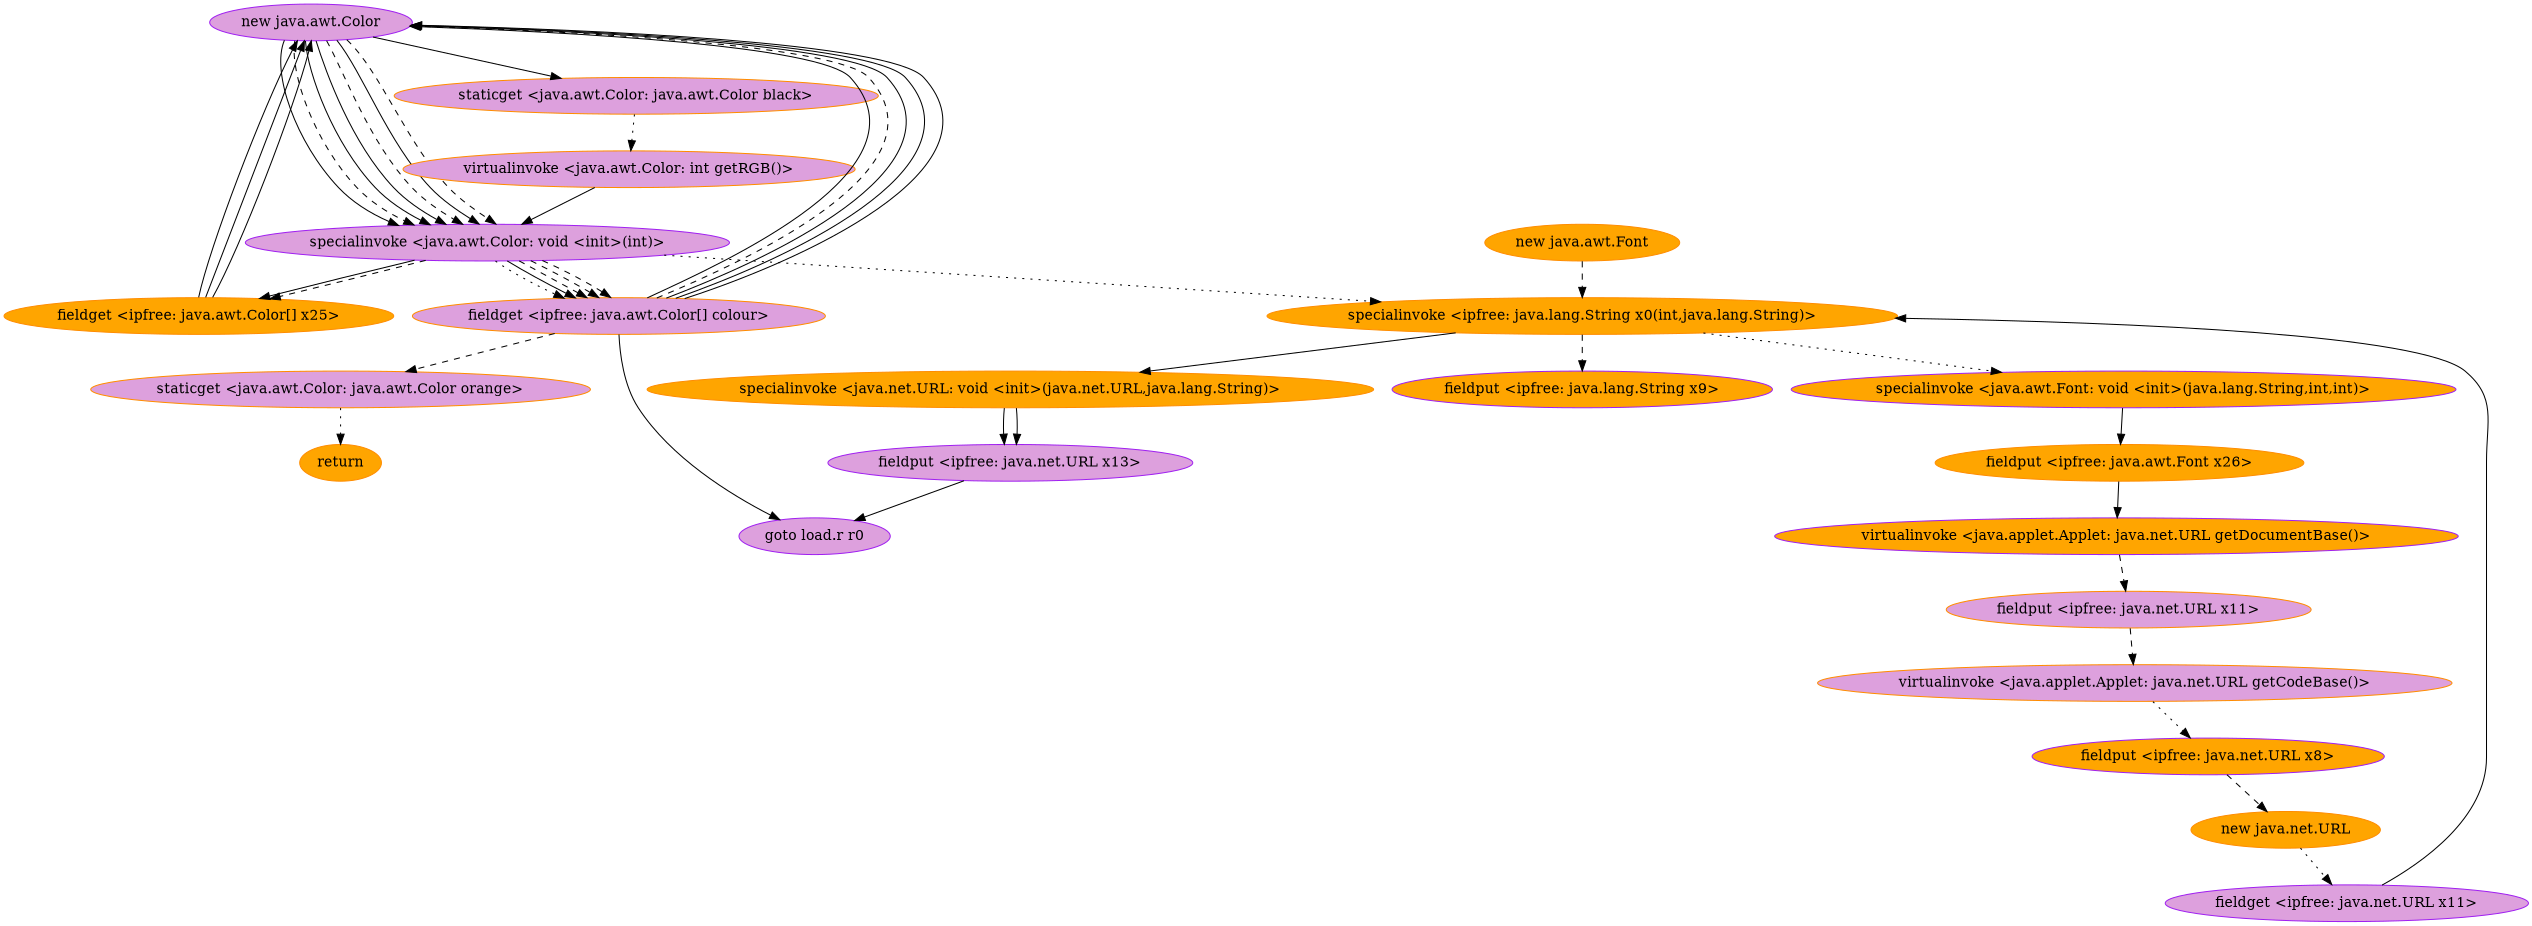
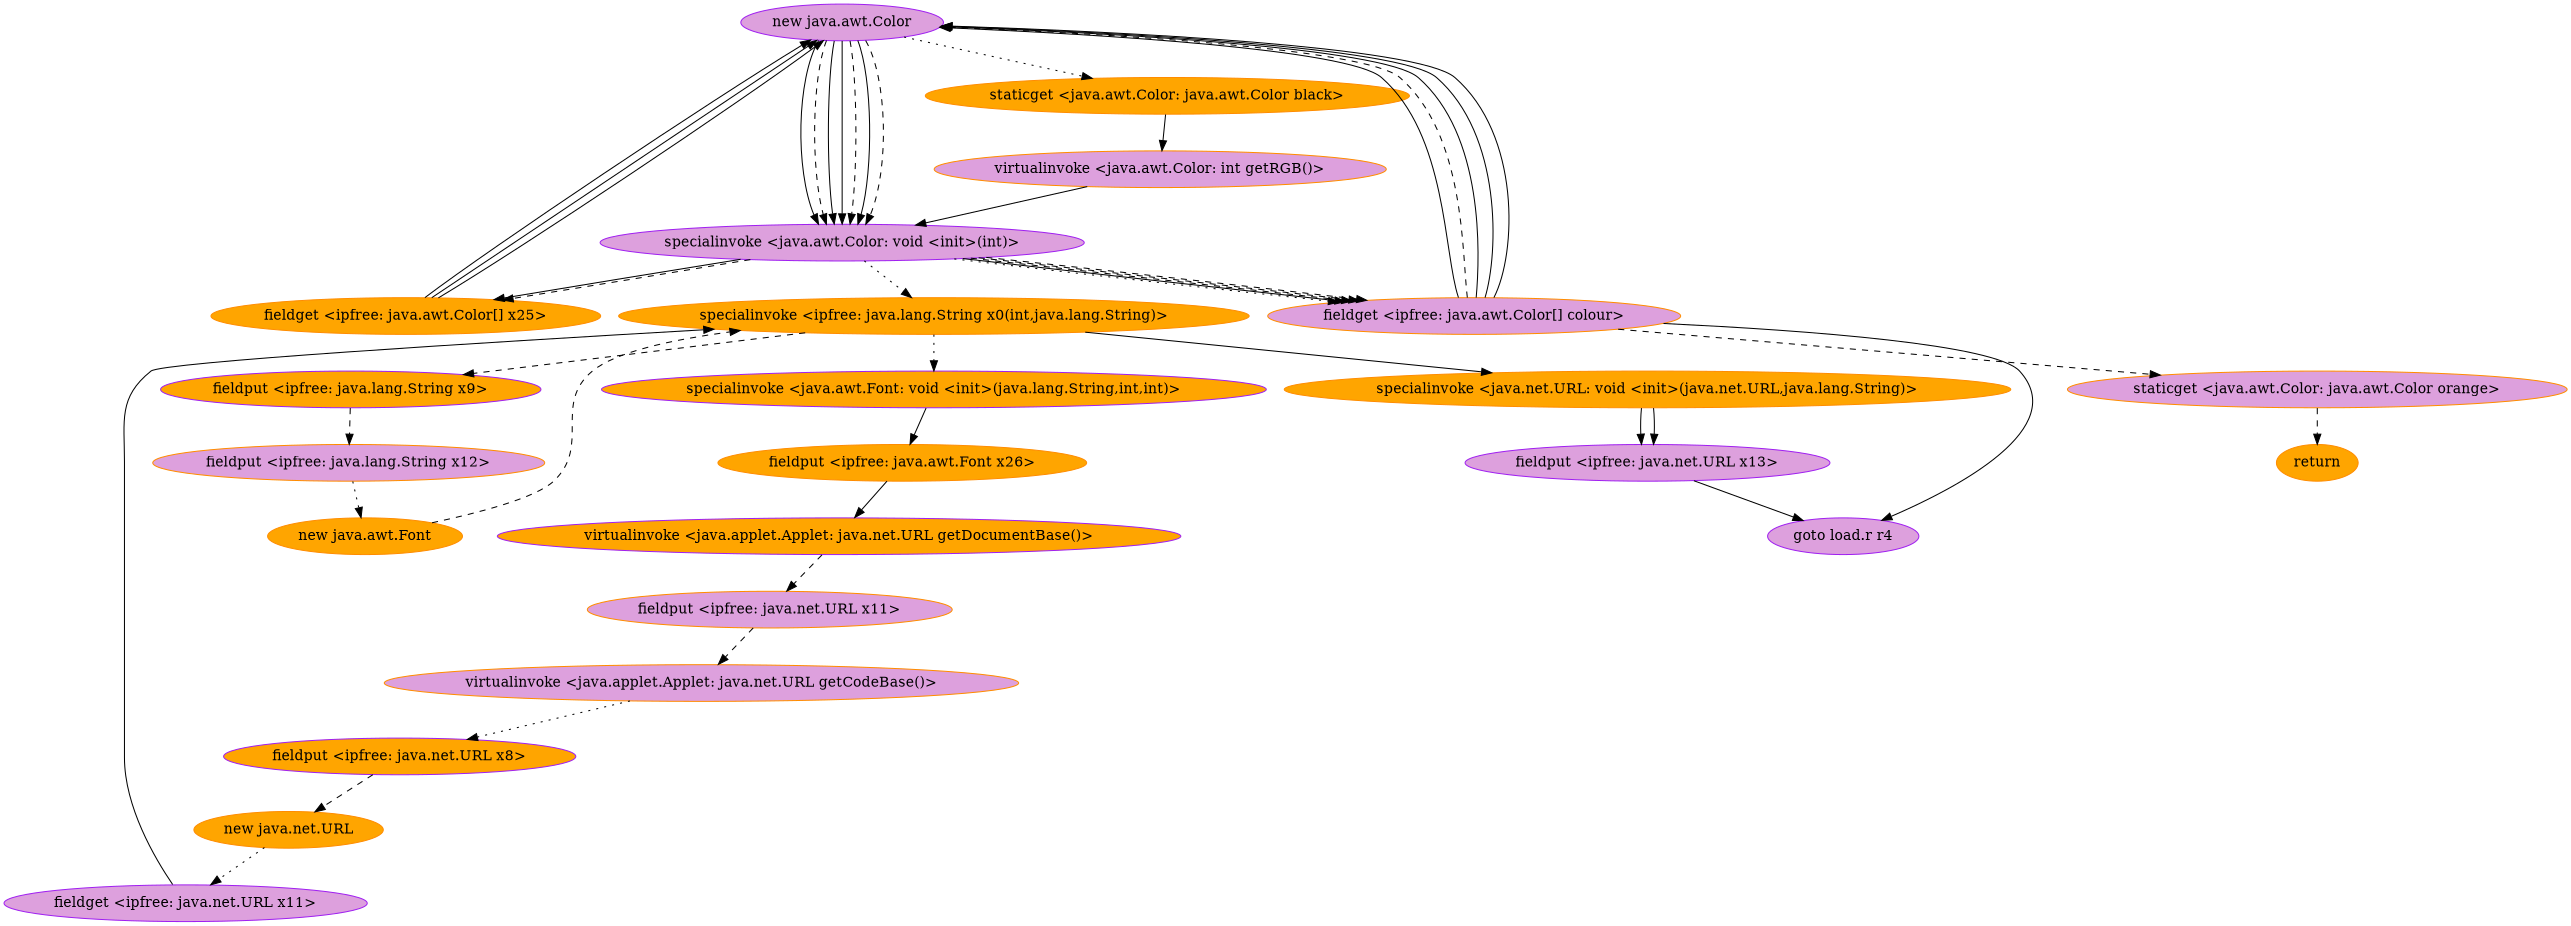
  digraph {
    node [color=darkorange fillcolor=orange style=filled]
    edge [style=solid]
    "new java.awt.Color" [color=purple fillcolor=plum]
    "fieldget <ipfree: java.awt.Color[] x25>"
    "specialinvoke <java.awt.Color: void <init>(int)>" [color=purple fillcolor=plum]
-   "staticget <java.awt.Color: java.awt.Color black>" [fillcolor=plum]
+   "staticget <java.awt.Color: java.awt.Color black>"
    "fieldget <ipfree: java.awt.Color[] colour>" [fillcolor=plum]
    "specialinvoke <ipfree: java.lang.String x0(int,java.lang.String)>"
    "virtualinvoke <java.awt.Color: int getRGB()>" [fillcolor=plum]
    "staticget <java.awt.Color: java.awt.Color orange>" [fillcolor=plum]
-   "goto load.r r0" [color=purple fillcolor=plum]
+   "goto load.r r0" [color=purple fillcolor=plum label="goto load.r r4"]
    "fieldput <ipfree: java.lang.String x9>" [color=purple]
    "specialinvoke <java.awt.Font: void <init>(java.lang.String,int,int)>" [color=purple]
    "specialinvoke <java.net.URL: void <init>(java.net.URL,java.lang.String)>"
    return
+   "fieldput <ipfree: java.lang.String x12>" [fillcolor=plum]
    "fieldput <ipfree: java.awt.Font x26>"
    "fieldput <ipfree: java.net.URL x13>" [color=purple fillcolor=plum]
    "new java.awt.Font"
    "virtualinvoke <java.applet.Applet: java.net.URL getDocumentBase()>" [color=purple]
    "fieldput <ipfree: java.net.URL x11>" [fillcolor=plum]
    "virtualinvoke <java.applet.Applet: java.net.URL getCodeBase()>" [fillcolor=plum]
    "fieldput <ipfree: java.net.URL x8>" [color=purple]
    "new java.net.URL"
    "fieldget <ipfree: java.net.URL x11>" [color=purple fillcolor=plum]
    "new java.awt.Color" -> "specialinvoke <java.awt.Color: void <init>(int)>"
    "new java.awt.Color" -> "specialinvoke <java.awt.Color: void <init>(int)>" [style=dashed]
    "new java.awt.Color" -> "specialinvoke <java.awt.Color: void <init>(int)>"
    "new java.awt.Color" -> "specialinvoke <java.awt.Color: void <init>(int)>"
    "new java.awt.Color" -> "specialinvoke <java.awt.Color: void <init>(int)>" [style=dashed]
    "new java.awt.Color" -> "specialinvoke <java.awt.Color: void <init>(int)>"
    "new java.awt.Color" -> "specialinvoke <java.awt.Color: void <init>(int)>" [style=dashed]
-   "new java.awt.Color" -> "staticget <java.awt.Color: java.awt.Color black>"
+   "new java.awt.Color" -> "staticget <java.awt.Color: java.awt.Color black>" [style=dotted]
    "fieldget <ipfree: java.awt.Color[] x25>" -> "new java.awt.Color"
    "fieldget <ipfree: java.awt.Color[] x25>" -> "new java.awt.Color"
    "fieldget <ipfree: java.awt.Color[] x25>" -> "new java.awt.Color"
    "specialinvoke <java.awt.Color: void <init>(int)>" -> "fieldget <ipfree: java.awt.Color[] x25>"
    "specialinvoke <java.awt.Color: void <init>(int)>" -> "fieldget <ipfree: java.awt.Color[] x25>" [style=dashed]
    "specialinvoke <java.awt.Color: void <init>(int)>" -> "fieldget <ipfree: java.awt.Color[] colour>" [style=dotted]
    "specialinvoke <java.awt.Color: void <init>(int)>" -> "fieldget <ipfree: java.awt.Color[] colour>"
    "specialinvoke <java.awt.Color: void <init>(int)>" -> "fieldget <ipfree: java.awt.Color[] colour>" [style=dashed]
    "specialinvoke <java.awt.Color: void <init>(int)>" -> "fieldget <ipfree: java.awt.Color[] colour>" [style=dashed]
    "specialinvoke <java.awt.Color: void <init>(int)>" -> "fieldget <ipfree: java.awt.Color[] colour>" [style=dashed]
    "specialinvoke <java.awt.Color: void <init>(int)>" -> "specialinvoke <ipfree: java.lang.String x0(int,java.lang.String)>" [style=dotted]
-   "staticget <java.awt.Color: java.awt.Color black>" -> "virtualinvoke <java.awt.Color: int getRGB()>" [style=dotted]
+   "staticget <java.awt.Color: java.awt.Color black>" -> "virtualinvoke <java.awt.Color: int getRGB()>"
    "fieldget <ipfree: java.awt.Color[] colour>" -> "new java.awt.Color"
    "fieldget <ipfree: java.awt.Color[] colour>" -> "new java.awt.Color" [style=dashed]
    "fieldget <ipfree: java.awt.Color[] colour>" -> "new java.awt.Color"
    "fieldget <ipfree: java.awt.Color[] colour>" -> "new java.awt.Color"
    "fieldget <ipfree: java.awt.Color[] colour>" -> "new java.awt.Color"
    "fieldget <ipfree: java.awt.Color[] colour>" -> "staticget <java.awt.Color: java.awt.Color orange>" [style=dashed]
    "fieldget <ipfree: java.awt.Color[] colour>" -> "goto load.r r0"
    "specialinvoke <ipfree: java.lang.String x0(int,java.lang.String)>" -> "fieldput <ipfree: java.lang.String x9>" [style=dashed]
    "specialinvoke <ipfree: java.lang.String x0(int,java.lang.String)>" -> "specialinvoke <java.awt.Font: void <init>(java.lang.String,int,int)>" [style=dotted]
    "specialinvoke <ipfree: java.lang.String x0(int,java.lang.String)>" -> "specialinvoke <java.net.URL: void <init>(java.net.URL,java.lang.String)>"
    "virtualinvoke <java.awt.Color: int getRGB()>" -> "specialinvoke <java.awt.Color: void <init>(int)>"
-   "staticget <java.awt.Color: java.awt.Color orange>" -> return [style=dotted]
+   "staticget <java.awt.Color: java.awt.Color orange>" -> return [style=dashed]
+   "fieldput <ipfree: java.lang.String x9>" -> "fieldput <ipfree: java.lang.String x12>" [style=dashed]
    "specialinvoke <java.awt.Font: void <init>(java.lang.String,int,int)>" -> "fieldput <ipfree: java.awt.Font x26>"
    "specialinvoke <java.net.URL: void <init>(java.net.URL,java.lang.String)>" -> "fieldput <ipfree: java.net.URL x13>"
    "specialinvoke <java.net.URL: void <init>(java.net.URL,java.lang.String)>" -> "fieldput <ipfree: java.net.URL x13>"
+   "fieldput <ipfree: java.lang.String x12>" -> "new java.awt.Font" [style=dotted]
    "fieldput <ipfree: java.awt.Font x26>" -> "virtualinvoke <java.applet.Applet: java.net.URL getDocumentBase()>"
    "fieldput <ipfree: java.net.URL x13>" -> "goto load.r r0"
    "new java.awt.Font" -> "specialinvoke <ipfree: java.lang.String x0(int,java.lang.String)>" [style=dashed]
    "virtualinvoke <java.applet.Applet: java.net.URL getDocumentBase()>" -> "fieldput <ipfree: java.net.URL x11>" [style=dashed]
    "fieldput <ipfree: java.net.URL x11>" -> "virtualinvoke <java.applet.Applet: java.net.URL getCodeBase()>" [style=dashed]
    "virtualinvoke <java.applet.Applet: java.net.URL getCodeBase()>" -> "fieldput <ipfree: java.net.URL x8>" [style=dotted]
    "fieldput <ipfree: java.net.URL x8>" -> "new java.net.URL" [style=dashed]
    "new java.net.URL" -> "fieldget <ipfree: java.net.URL x11>" [style=dotted]
    "fieldget <ipfree: java.net.URL x11>" -> "specialinvoke <ipfree: java.lang.String x0(int,java.lang.String)>"
  }
